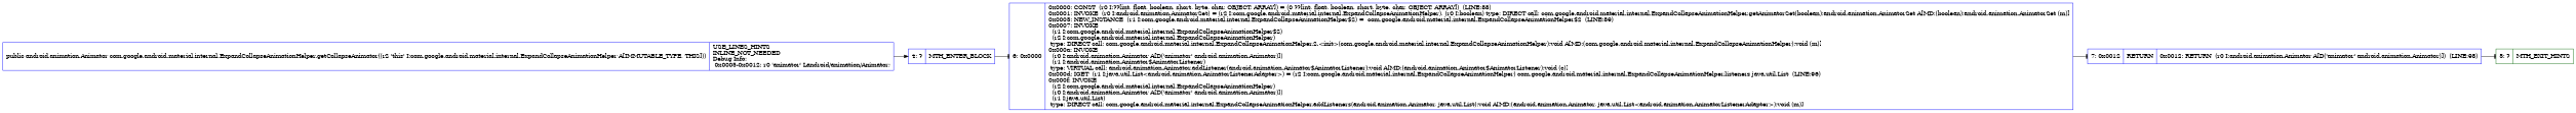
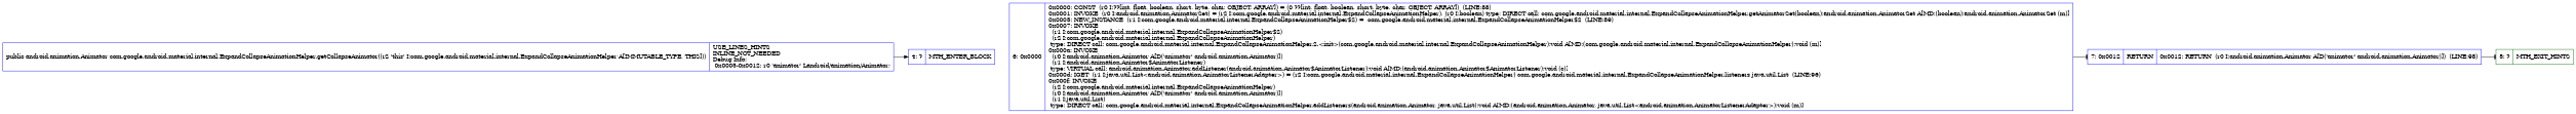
  digraph {
    rankdir=LR
    node [color=blue shape=record]
    edge [arrowhead=tee]
    n1 [label="{4\:\ ?|MTH_ENTER_BLOCK\l}"]
    n2 [label="{6\:\ 0x0000|0x0000: CONST  (r0 I:??[int, float, boolean, short, byte, char, OBJECT, ARRAY]) = (0 ??[int, float, boolean, short, byte, char, OBJECT, ARRAY])  (LINE:88)\l0x0001: INVOKE  (r0 I:android.animation.AnimatorSet) = (r2 I:com.google.android.material.internal.ExpandCollapseAnimationHelper), (r0 I:boolean) type: DIRECT call: com.google.android.material.internal.ExpandCollapseAnimationHelper.getAnimatorSet(boolean):android.animation.AnimatorSet A[MD:(boolean):android.animation.AnimatorSet (m)]\l0x0005: NEW_INSTANCE  (r1 I:com.google.android.material.internal.ExpandCollapseAnimationHelper$2) =  com.google.android.material.internal.ExpandCollapseAnimationHelper$2  (LINE:89)\l0x0007: INVOKE  \l  (r1 I:com.google.android.material.internal.ExpandCollapseAnimationHelper$2)\l  (r2 I:com.google.android.material.internal.ExpandCollapseAnimationHelper)\l type: DIRECT call: com.google.android.material.internal.ExpandCollapseAnimationHelper.2.\<init\>(com.google.android.material.internal.ExpandCollapseAnimationHelper):void A[MD:(com.google.android.material.internal.ExpandCollapseAnimationHelper):void (m)]\l0x000a: INVOKE  \l  (r0 I:android.animation.Animator A[D('animator' android.animation.Animator)])\l  (r1 I:android.animation.Animator$AnimatorListener)\l type: VIRTUAL call: android.animation.Animator.addListener(android.animation.Animator$AnimatorListener):void A[MD:(android.animation.Animator$AnimatorListener):void (c)]\l0x000d: IGET  (r1 I:java.util.List\<android.animation.AnimatorListenerAdapter\>) = (r2 I:com.google.android.material.internal.ExpandCollapseAnimationHelper) com.google.android.material.internal.ExpandCollapseAnimationHelper.listeners java.util.List  (LINE:96)\l0x000f: INVOKE  \l  (r2 I:com.google.android.material.internal.ExpandCollapseAnimationHelper)\l  (r0 I:android.animation.Animator A[D('animator' android.animation.Animator)])\l  (r1 I:java.util.List)\l type: DIRECT call: com.google.android.material.internal.ExpandCollapseAnimationHelper.addListeners(android.animation.Animator, java.util.List):void A[MD:(android.animation.Animator, java.util.List\<android.animation.AnimatorListenerAdapter\>):void (m)]\l}"]
    n3 [label="{7\:\ 0x0012|RETURN\l|0x0012: RETURN  (r0 I:android.animation.Animator A[D('animator' android.animation.Animator)])  (LINE:98)\l}"]
    n4 [color=darkgreen label="{5\:\ ?|MTH_EXIT_HINTS\l}"]
    n5 [label="{public android.animation.Animator com.google.android.material.internal.ExpandCollapseAnimationHelper.getCollapseAnimator((r2 'this' I:com.google.android.material.internal.ExpandCollapseAnimationHelper A[IMMUTABLE_TYPE, THIS]))  | USE_LINES_HINTS\lINLINE_NOT_NEEDED\lDebug Info:\l  0x0005\-0x0012: r0 'animator' Landroid\/animation\/Animator;\l}"]
-   n1 -> n2
    n2 -> n3
    n3 -> n4
    n5 -> n1 [arrowhead=normal]
  }
